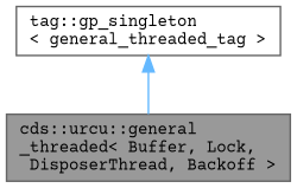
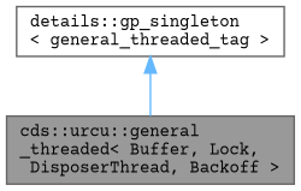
  digraph {
    fontname="Courier Prime"
    node [color=gray40 fontname="Courier Prime" fontsize=10 shape=box style=filled]
    n1 [fillcolor=grey60 fontcolor=black height=0.2 label="cds::urcu::general\l_threaded\< Buffer, Lock,\l DisposerThread, Backoff \>" width=0.4]
-   n2 [fillcolor=white height=0.2 label="tag::gp_singleton\l\< general_threaded_tag \>" width=0.4]
+   n2 [fillcolor=white height=0.2 label="details::gp_singleton\l\< general_threaded_tag \>" width=0.4]
    n2 -> n1 [color=steelblue1 dir=back fontname="Courier Prime" fontsize=10 labelfontname=Helvetica labelfontsize=10 style=solid]
  }
